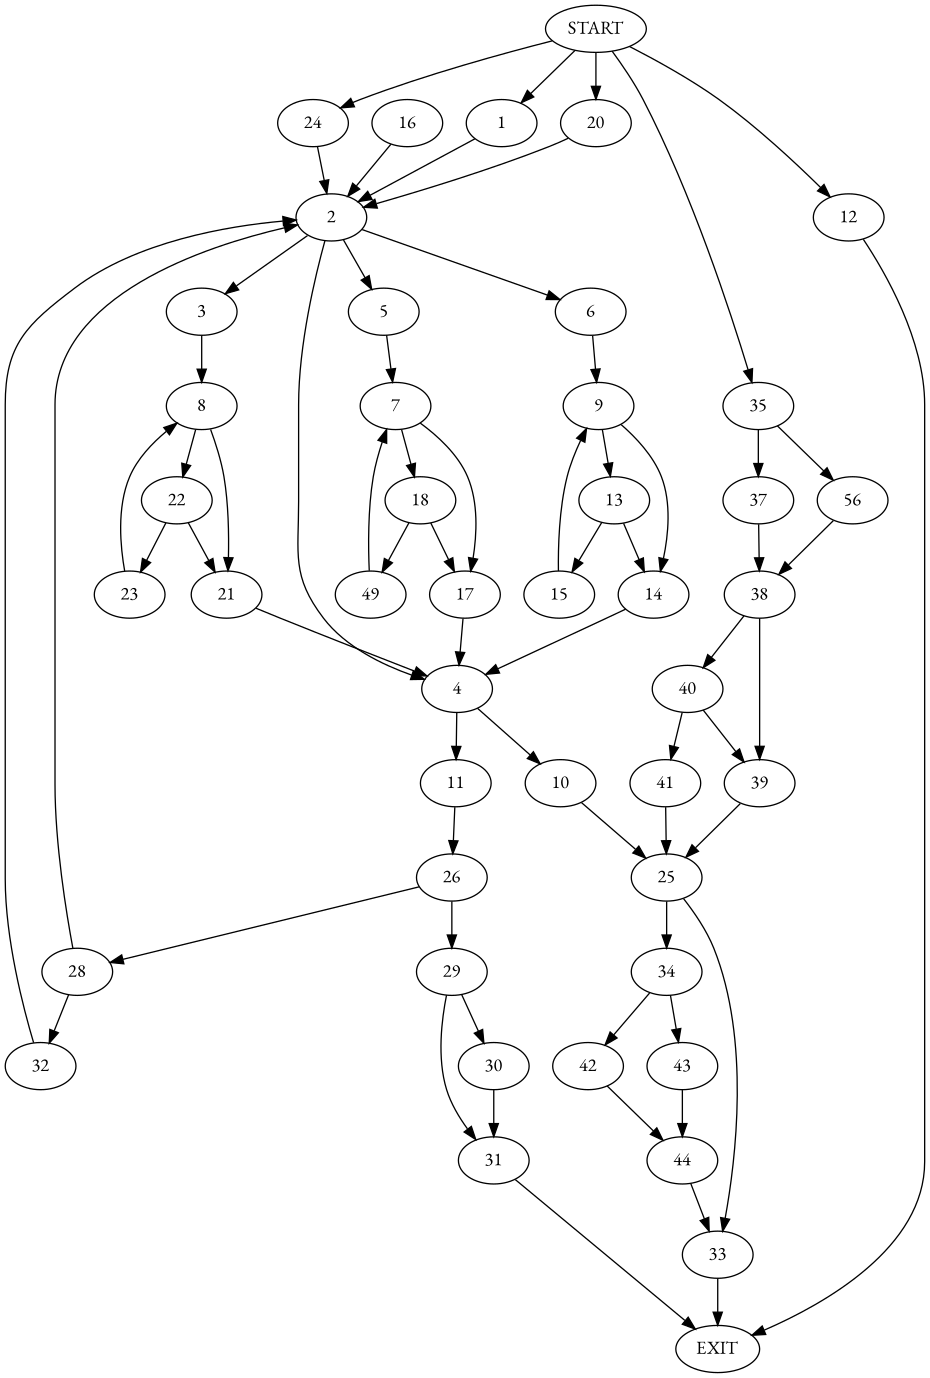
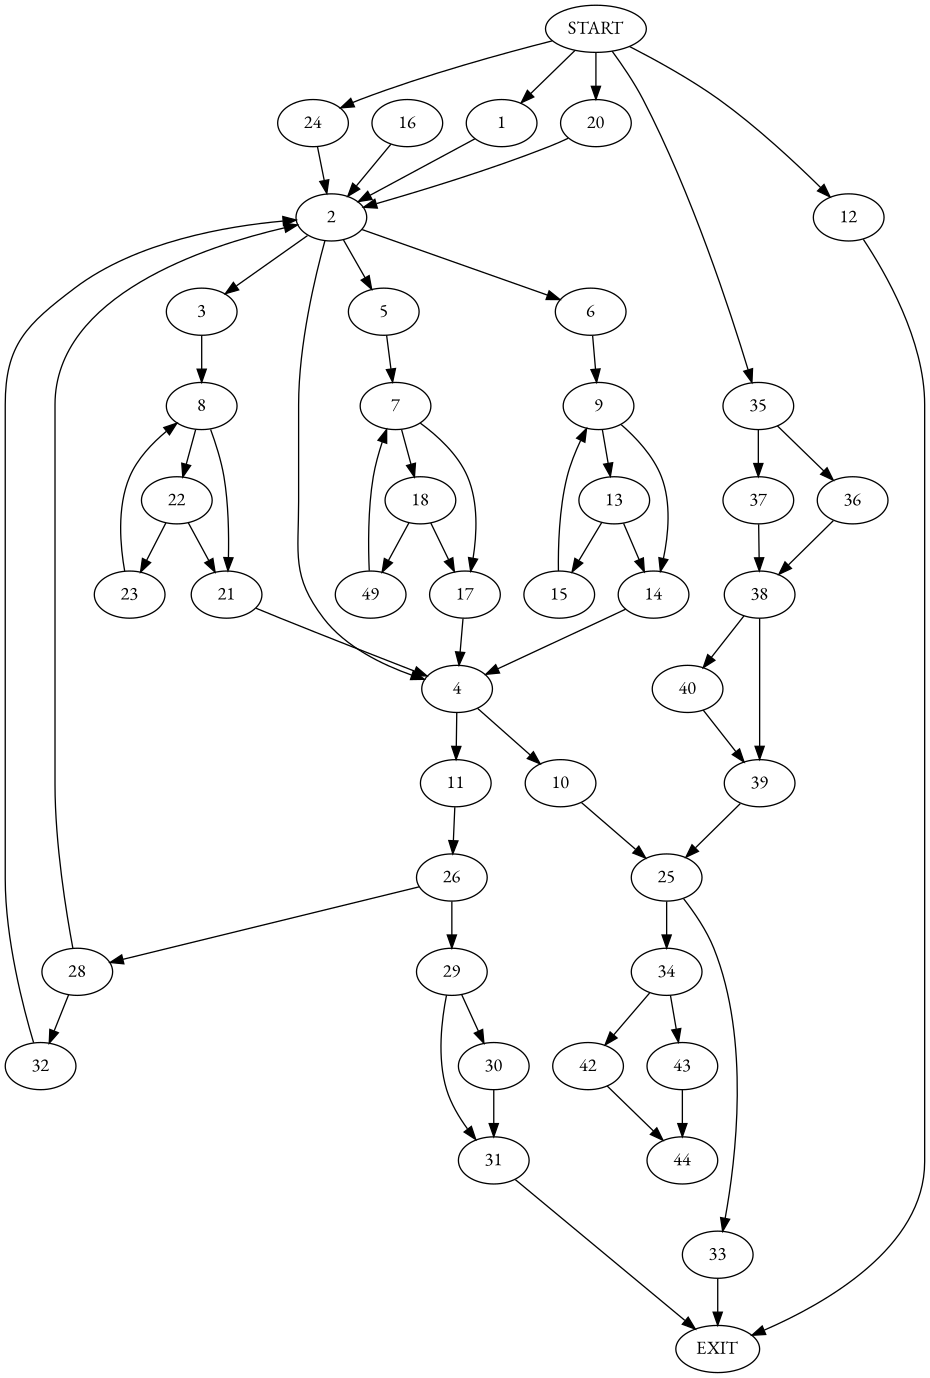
  digraph {
    fontname="EB Garamond"
    node [fontname="EB Garamond"]
    edge [fontname="EB Garamond"]
    n1 [label=START]
    1
    12
    20
    24
    35
    2
    n8 [label=EXIT]
    16
-   36 [label=56]
+   36
    37
    3
    4
    5
    6
    8
    10
    11
    7
    9
    21
    22
    25
    26
    17
    18
    13
    14
    n29 [label=49]
    23
    15
    33
    34
    28
    29
    42
    43
    32
    30
    31
    44
    38
    39
    40
-   41
    n1 -> 1
    n1 -> 12
    n1 -> 20
    n1 -> 24
    n1 -> 35
    1 -> 2
    12 -> n8
    20 -> 2
    24 -> 2
    35 -> 36
    35 -> 37
    2 -> 3
    2 -> 4
    2 -> 5
    2 -> 6
    16 -> 2
    36 -> 38
    37 -> 38
    3 -> 8
    4 -> 10
    4 -> 11
    5 -> 7
    6 -> 9
    8 -> 21
    8 -> 22
    10 -> 25
    11 -> 26
    7 -> 17
    7 -> 18
    9 -> 13
    9 -> 14
    21 -> 4
    22 -> 21
    22 -> 23
    25 -> 33
    25 -> 34
    26 -> 28
    26 -> 29
    17 -> 4
    18 -> 17
    18 -> n29
    13 -> 14
    13 -> 15
    14 -> 4
    n29 -> 7
    23 -> 8
    15 -> 9
    33 -> n8
    34 -> 42
    34 -> 43
    28 -> 2
    28 -> 32
    29 -> 30
    29 -> 31
    42 -> 44
    43 -> 44
    32 -> 2
    30 -> 31
    31 -> n8
-   44 -> 33
    38 -> 39
    38 -> 40
    39 -> 25
    40 -> 39
-   40 -> 41
-   41 -> 25
  }
